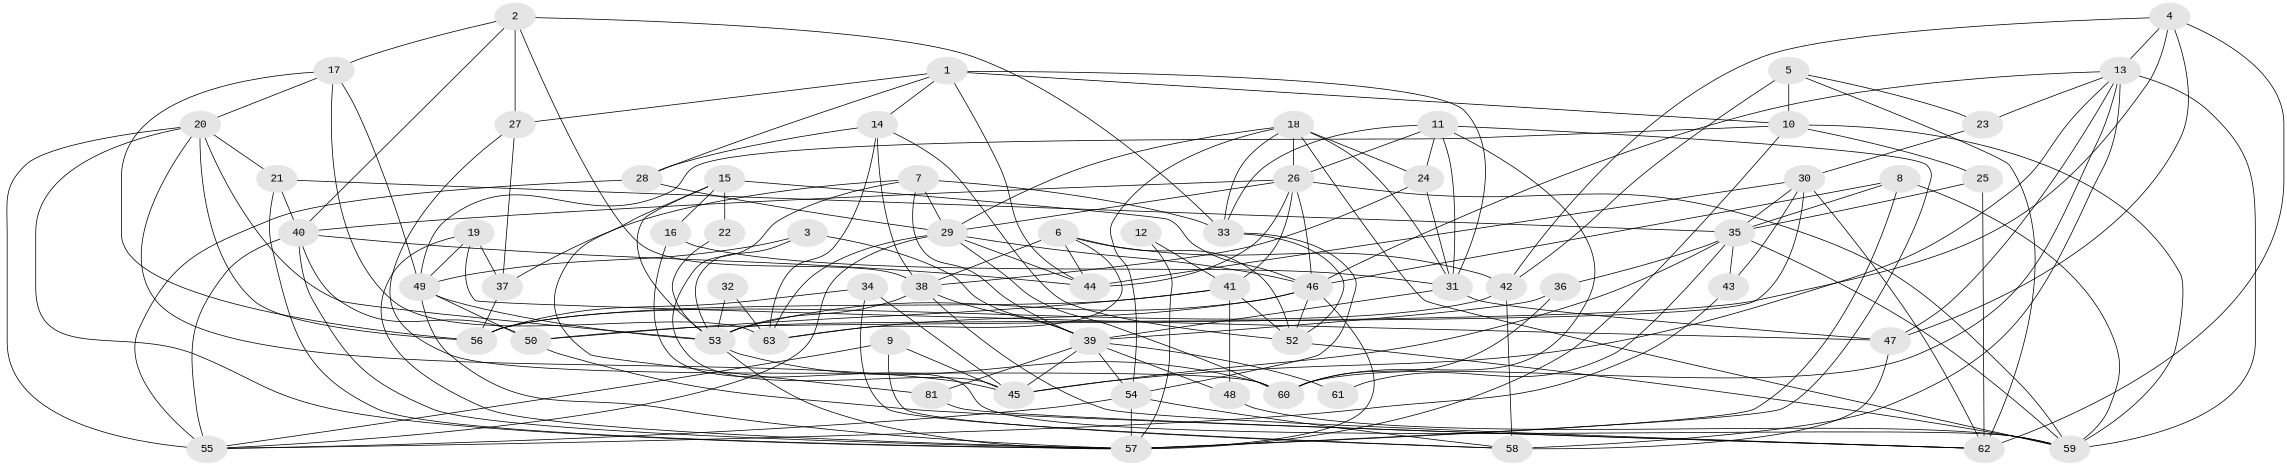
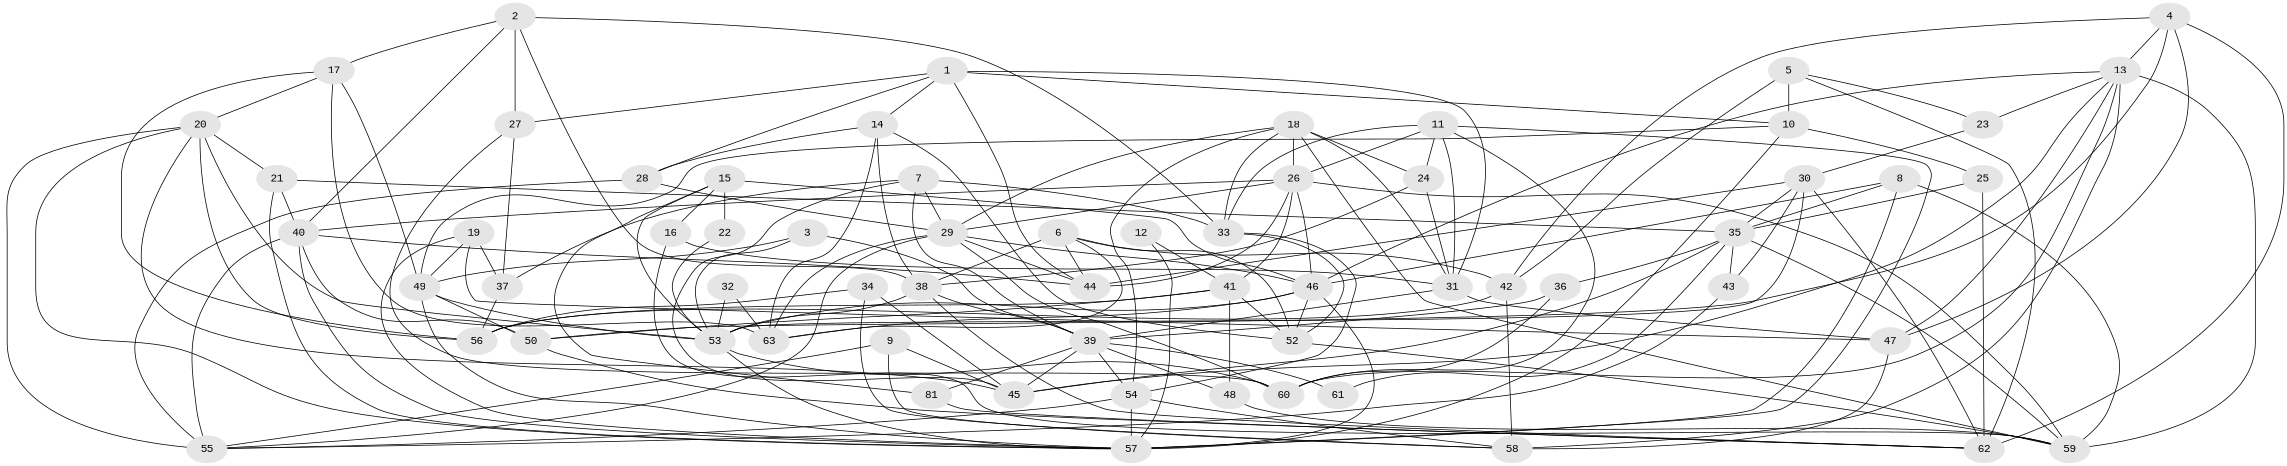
  graph {
    fontname="Liberation Mono"
    node [color=gray90 fontname="Liberation Mono" style=filled]
    edge [fontname="Liberation Mono" weight=1.0]
    1
    10
    14
    27
    28
    31
    44
    49
    57
    59
    25
    38
    52
    63
    37
    60
    29
    55
    39
    47
    2
    17
    33
    40
    20
    56
    54
    53
    62
    50
    3
    45
    n33 [label=81]
    61
    48
    4
    13
    42
    23
    46
    58
    5
    30
    6
    7
    8
    35
    43
    36
    9
    11
    24
    26
    41
    12
    15
    16
    22
    21
    18
    19
    32
    34
    1 -- 10
    1 -- 14
    1 -- 27
    1 -- 28
    1 -- 31
    1 -- 44
    10 -- 49
    10 -- 57
-   10 -- 59
    10 -- 25
    14 -- 28
    14 -- 38
    14 -- 52
    14 -- 63
    27 -- 37
    27 -- 60
    28 -- 29
    28 -- 55
    31 -- 39
    31 -- 47
    49 -- 57
    49 -- 53
    49 -- 50
    25 -- 62
    25 -- 35
    38 -- 39
    38 -- 53
    38 -- 62
    52 -- 59
    37 -- 56
    29 -- 44
    29 -- 63
    29 -- 60
    29 -- 55
    29 -- 46
    39 -- 54
    39 -- 45
    39 -- n33
    39 -- 61
    39 -- 48
    47 -- 58
    2 -- 27
    2 -- 38
    2 -- 17
    2 -- 33
    2 -- 40
    17 -- 49
    17 -- 63
    17 -- 20
    17 -- 56
    33 -- 52
    33 -- 54
    40 -- 44
    40 -- 57
    40 -- 55
    40 -- 50
    20 -- 57
    20 -- 55
    20 -- 56
    20 -- 53
    20 -- 45
    20 -- 21
    54 -- 57
    54 -- 55
    54 -- 58
    53 -- 57
    53 -- 60
    50 -- 62
    3 -- 49
    3 -- 39
    3 -- 53
    n33 -- 62
    48 -- 59
    4 -- 47
    4 -- 62
    4 -- 50
    4 -- 13
    4 -- 42
    13 -- 59
    13 -- 60
    13 -- 47
    13 -- 45
    13 -- 23
    13 -- 46
    13 -- 58
    42 -- 56
    42 -- 58
    23 -- 30
    46 -- 57
    46 -- 52
    46 -- 63
    46 -- 53
    5 -- 10 [weight=2.0]
    5 -- 62
    5 -- 42
    5 -- 23
    30 -- 44
    30 -- 53 [weight=2.0]
    30 -- 62
    30 -- 35
    30 -- 43
    6 -- 44
    6 -- 38
    6 -- 52
    6 -- 63
    6 -- 42
    7 -- 37
    7 -- 29
    7 -- 39
    7 -- 33
    7 -- 45
    8 -- 57 [weight=2.0]
    8 -- 59
    8 -- 46
    8 -- 35
    35 -- 59
    35 -- 45
    35 -- 61
    35 -- 43
    35 -- 36
    43 -- 55
    36 -- 60
    36 -- 39
    9 -- 55
    9 -- 45
    9 -- 58
    11 -- 31
    11 -- 57
    11 -- 60
    11 -- 33
    11 -- 24
    11 -- 26
    24 -- 31
    24 -- 38
    26 -- 44
    26 -- 59
    26 -- 29
    26 -- 40
    26 -- 46
    26 -- 41 [weight=2.0]
    41 -- 52
    41 -- 56
    41 -- 50
    41 -- 48
    12 -- 57
    12 -- 41
    15 -- 53
    15 -- n33
    15 -- 46
    15 -- 16
    15 -- 22
    16 -- 31
    16 -- 59
    22 -- 53
    21 -- 57
    21 -- 40
    21 -- 35
    18 -- 31
    18 -- 59
    18 -- 29
    18 -- 33
    18 -- 54
    18 -- 24
    18 -- 26
    19 -- 49
    19 -- 57
    19 -- 37
    19 -- 47
    32 -- 63
    32 -- 53
    34 -- 56
    34 -- 45
    34 -- 58
  }
